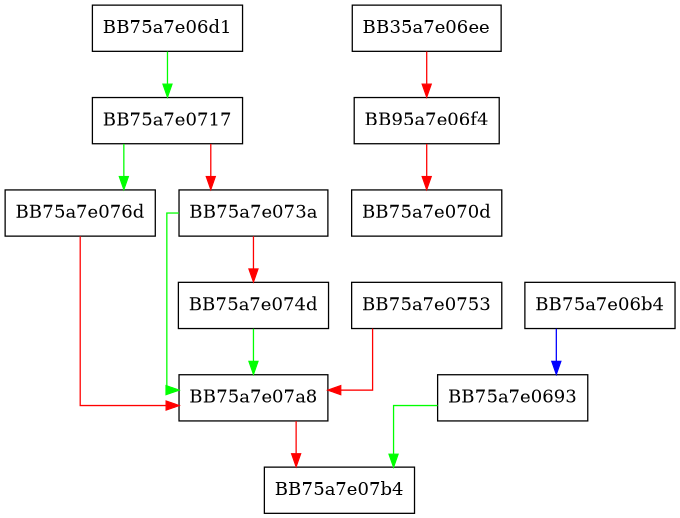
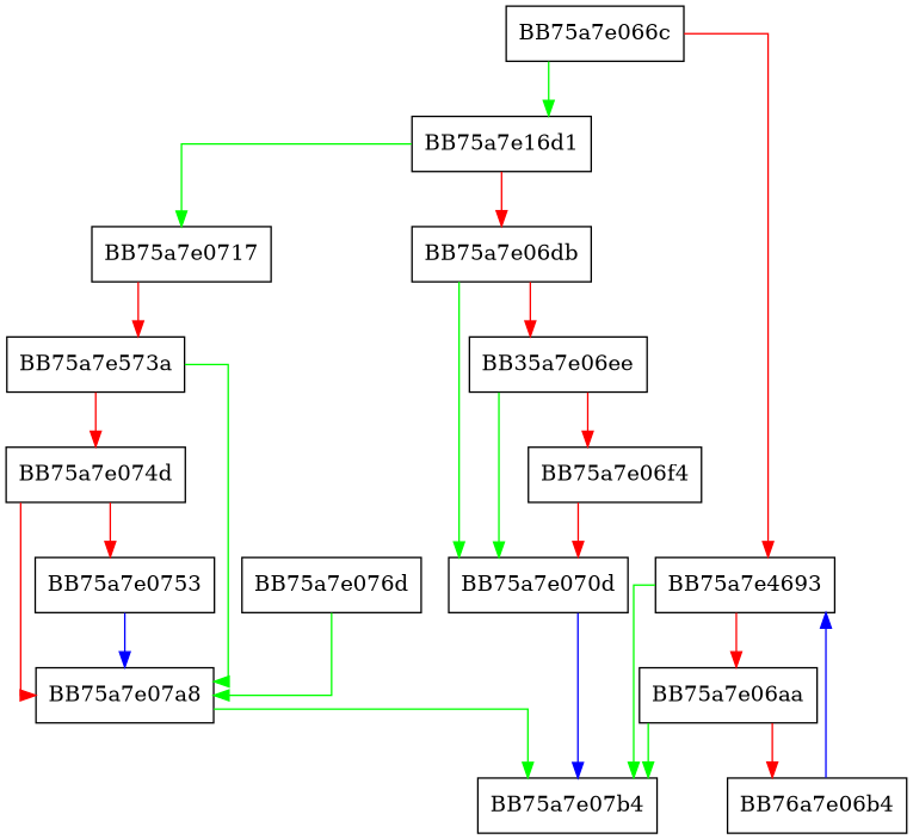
  digraph {
    fontname="DejaVu Serif"
    splines=ortho
    node [fontname="DejaVu Serif" shape=box]
    edge [color=red fontname="DejaVu Serif"]
-   BB75a7e06d1
-   BB75a7e0693
+   BB75a7e066c
+   BB75a7e06d1 [label=BB75a7e16d1]
+   BB75a7e0693 [label=BB75a7e4693]
    BB75a7e0717
+   BB75a7e06db
    BB75a7e07b4
+   BB75a7e06aa
    BB75a7e076d
-   BB75a7e073a
+   BB75a7e073a [label=BB75a7e573a]
    BB75a7e070d
    n11 [label=BB35a7e06ee]
-   BB75a7e06b4
+   BB75a7e06b4 [label=BB76a7e06b4]
    BB75a7e07a8
    BB75a7e074d
-   BB75a7e06f4 [label=BB95a7e06f4]
+   BB75a7e06f4
    BB75a7e0753
+   BB75a7e066c -> BB75a7e06d1 [color=green]
+   BB75a7e066c -> BB75a7e0693
    BB75a7e06d1 -> BB75a7e0717 [color=green]
+   BB75a7e06d1 -> BB75a7e06db
    BB75a7e0693 -> BB75a7e07b4 [color=green]
-   BB75a7e0717 -> BB75a7e076d [color=green]
+   BB75a7e0693 -> BB75a7e06aa
    BB75a7e0717 -> BB75a7e073a
-   BB75a7e076d -> BB75a7e07a8
+   BB75a7e06db -> BB75a7e070d [color=green]
+   BB75a7e06db -> n11
+   BB75a7e06aa -> BB75a7e07b4 [color=green]
+   BB75a7e06aa -> BB75a7e06b4
+   BB75a7e076d -> BB75a7e07a8 [color=green]
    BB75a7e073a -> BB75a7e07a8 [color=green]
    BB75a7e073a -> BB75a7e074d
+   BB75a7e070d -> BB75a7e07b4 [color=blue]
+   n11 -> BB75a7e070d [color=green]
    n11 -> BB75a7e06f4
    BB75a7e06b4 -> BB75a7e0693 [color=blue]
-   BB75a7e07a8 -> BB75a7e07b4
-   BB75a7e074d -> BB75a7e07a8 [color=green]
+   BB75a7e07a8 -> BB75a7e07b4 [color=green]
+   BB75a7e074d -> BB75a7e07a8
+   BB75a7e074d -> BB75a7e0753
    BB75a7e06f4 -> BB75a7e070d
-   BB75a7e0753 -> BB75a7e07a8
+   BB75a7e0753 -> BB75a7e07a8 [color=blue]
  }
